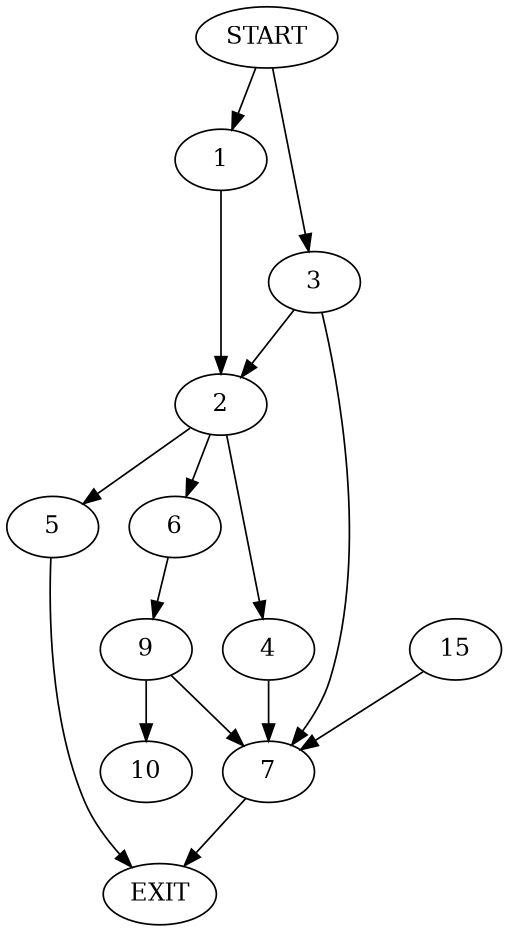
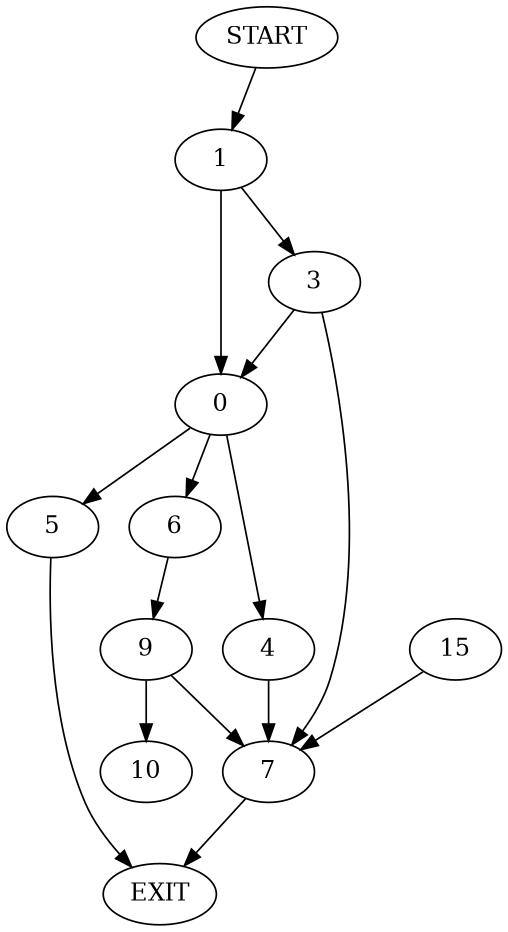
  digraph {
    n1 [label=START]
    1
-   2
+   2 [label=0]
    3
    4
    5
    6
    7
    n9 [label=EXIT]
    9
    10
    n12 [label=15]
    n1 -> 1
    1 -> 2
-   n1 -> 3
+   1 -> 3
    2 -> 4
    2 -> 5
    2 -> 6
    3 -> 2
    3 -> 7
    4 -> 7
    5 -> n9
    6 -> 9
    7 -> n9
    9 -> 7
    9 -> 10
    n12 -> 7
  }
